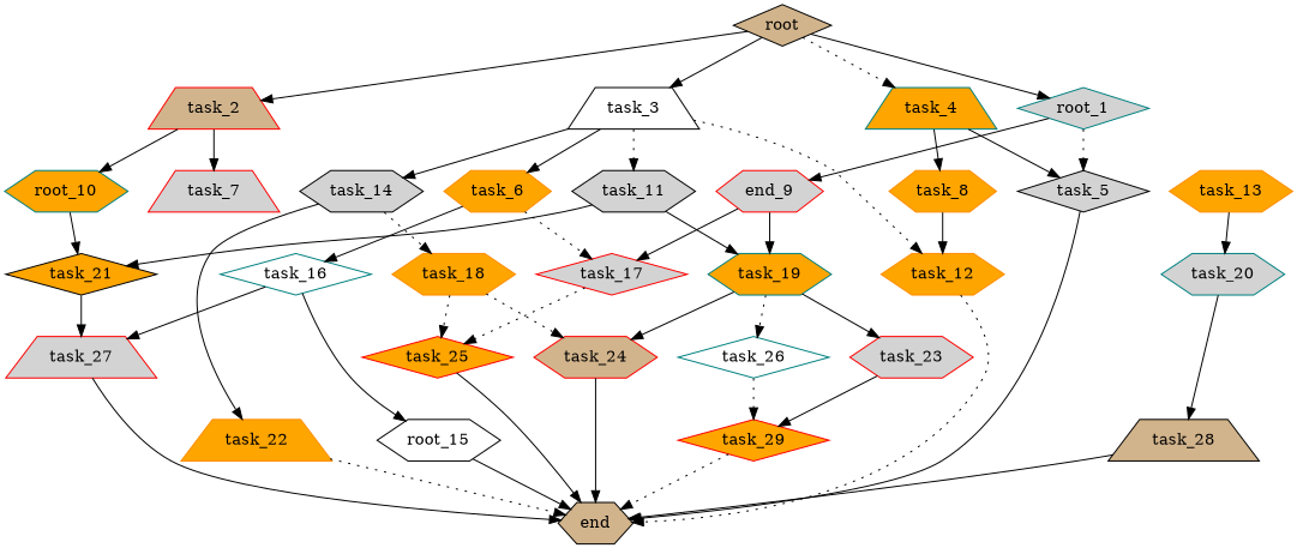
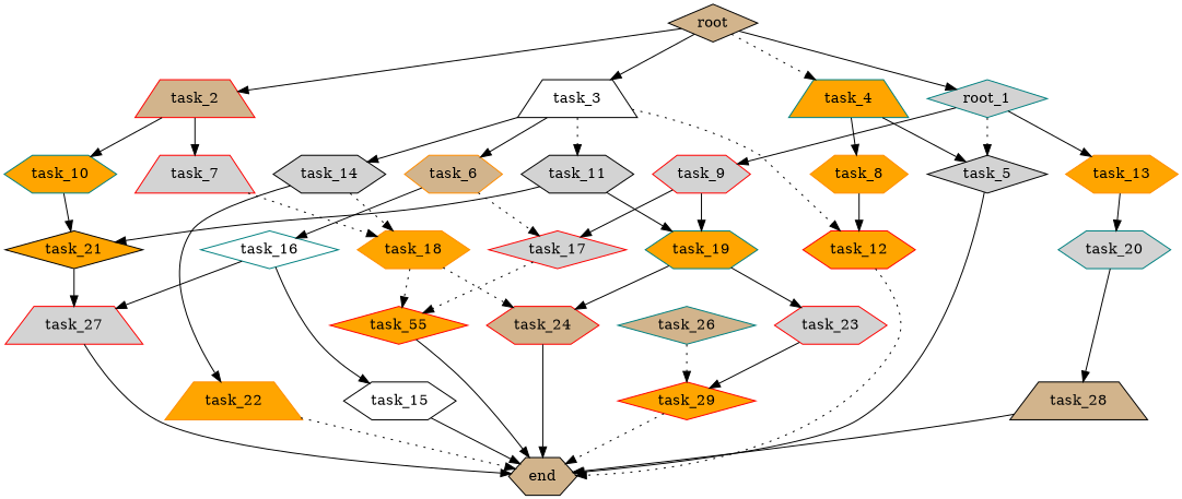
  digraph {
    node [color=black fillcolor=orange shape=hexagon style=filled]
    edge [style=solid]
    root [fillcolor=tan shape=diamond]
    n2 [color=teal fillcolor=lightgrey label=root_1 shape=diamond]
    task_2 [color=red fillcolor=tan shape=trapezium]
    task_3 [fillcolor=white shape=trapezium]
    task_4 [color=teal shape=trapezium]
    task_5 [fillcolor=lightgrey shape=diamond]
-   task_9 [color=red fillcolor=lightgrey label=end_9]
+   task_9 [color=red fillcolor=lightgrey]
    task_13 [color=darkorange]
    task_7 [color=red fillcolor=lightgrey shape=trapezium]
-   task_10 [color=teal label=root_10]
-   task_6 [color=darkorange]
+   task_10 [color=teal]
+   task_6 [color=darkorange fillcolor=tan]
    task_11 [fillcolor=lightgrey]
-   task_12 [color=darkorange]
+   task_12 [color=red]
    task_14 [fillcolor=lightgrey]
    task_8 [color=darkorange]
    end [fillcolor=tan]
    task_17 [color=red fillcolor=lightgrey shape=diamond]
    task_19 [color=teal]
    task_20 [color=teal fillcolor=lightgrey]
    task_18 [color=darkorange]
    task_21 [shape=diamond]
    task_16 [color=teal fillcolor=white shape=diamond]
    task_22 [color=darkorange shape=trapezium]
-   task_15 [fillcolor=white label=root_15]
+   task_15 [fillcolor=white]
    task_27 [color=red fillcolor=lightgrey shape=trapezium]
-   task_25 [color=red shape=diamond]
+   task_25 [color=red shape=diamond label=task_55]
    task_24 [color=red fillcolor=tan]
-   task_26 [color=teal fillcolor=white shape=diamond]
+   task_26 [color=teal fillcolor=tan shape=diamond]
    task_23 [color=red fillcolor=lightgrey]
    task_28 [fillcolor=tan shape=trapezium]
    task_29 [color=red shape=diamond]
    root -> n2
    root -> task_2
    root -> task_3
    root -> task_4 [style=dotted]
    n2 -> task_5 [style=dotted]
    n2 -> task_9
+   n2 -> task_13
    task_2 -> task_7
    task_2 -> task_10
    task_3 -> task_6
    task_3 -> task_11 [style=dotted]
    task_3 -> task_12 [style=dotted]
    task_3 -> task_14
    task_4 -> task_5
    task_4 -> task_8
    task_5 -> end
    task_9 -> task_17
    task_9 -> task_19
    task_13 -> task_20
+   task_7 -> task_18 [style=dotted]
    task_10 -> task_21
    task_6 -> task_17 [style=dotted]
    task_6 -> task_16
    task_11 -> task_19
    task_11 -> task_21
    task_12 -> end [style=dotted]
    task_14 -> task_18 [style=dotted]
    task_14 -> task_22
    task_8 -> task_12
    task_17 -> task_25 [style=dotted]
    task_19 -> task_24
-   task_19 -> task_26 [style=dotted]
    task_19 -> task_23
    task_20 -> task_28
    task_18 -> task_25 [style=dotted]
    task_18 -> task_24 [style=dotted]
    task_21 -> task_27
    task_16 -> task_15
    task_16 -> task_27
    task_22 -> end [style=dotted]
    task_15 -> end
    task_27 -> end
    task_25 -> end
    task_24 -> end
    task_26 -> task_29 [style=dotted]
    task_23 -> task_29
    task_28 -> end
    task_29 -> end [style=dotted]
  }
